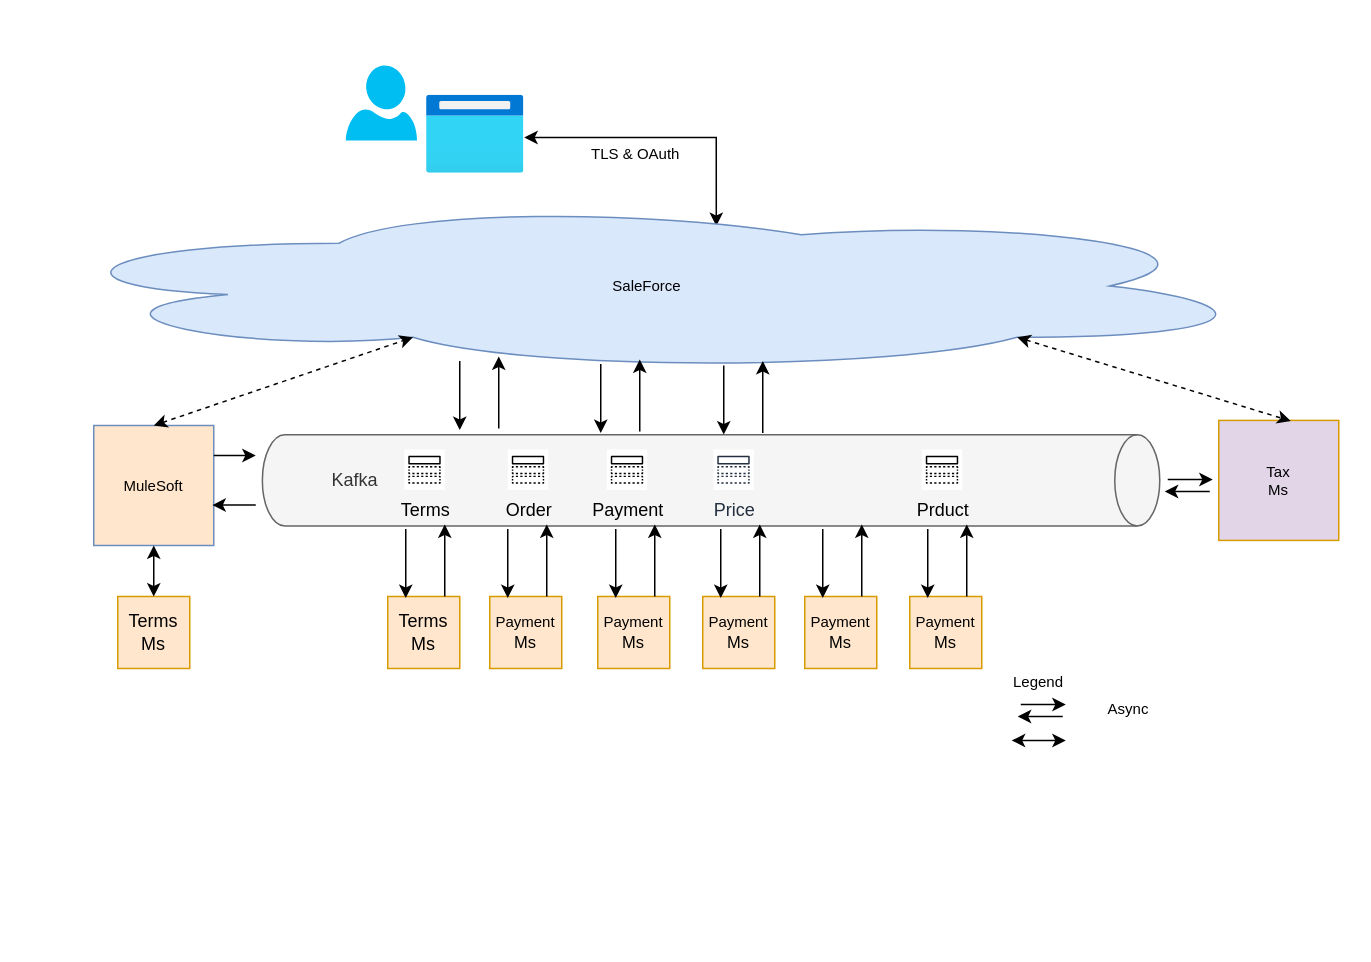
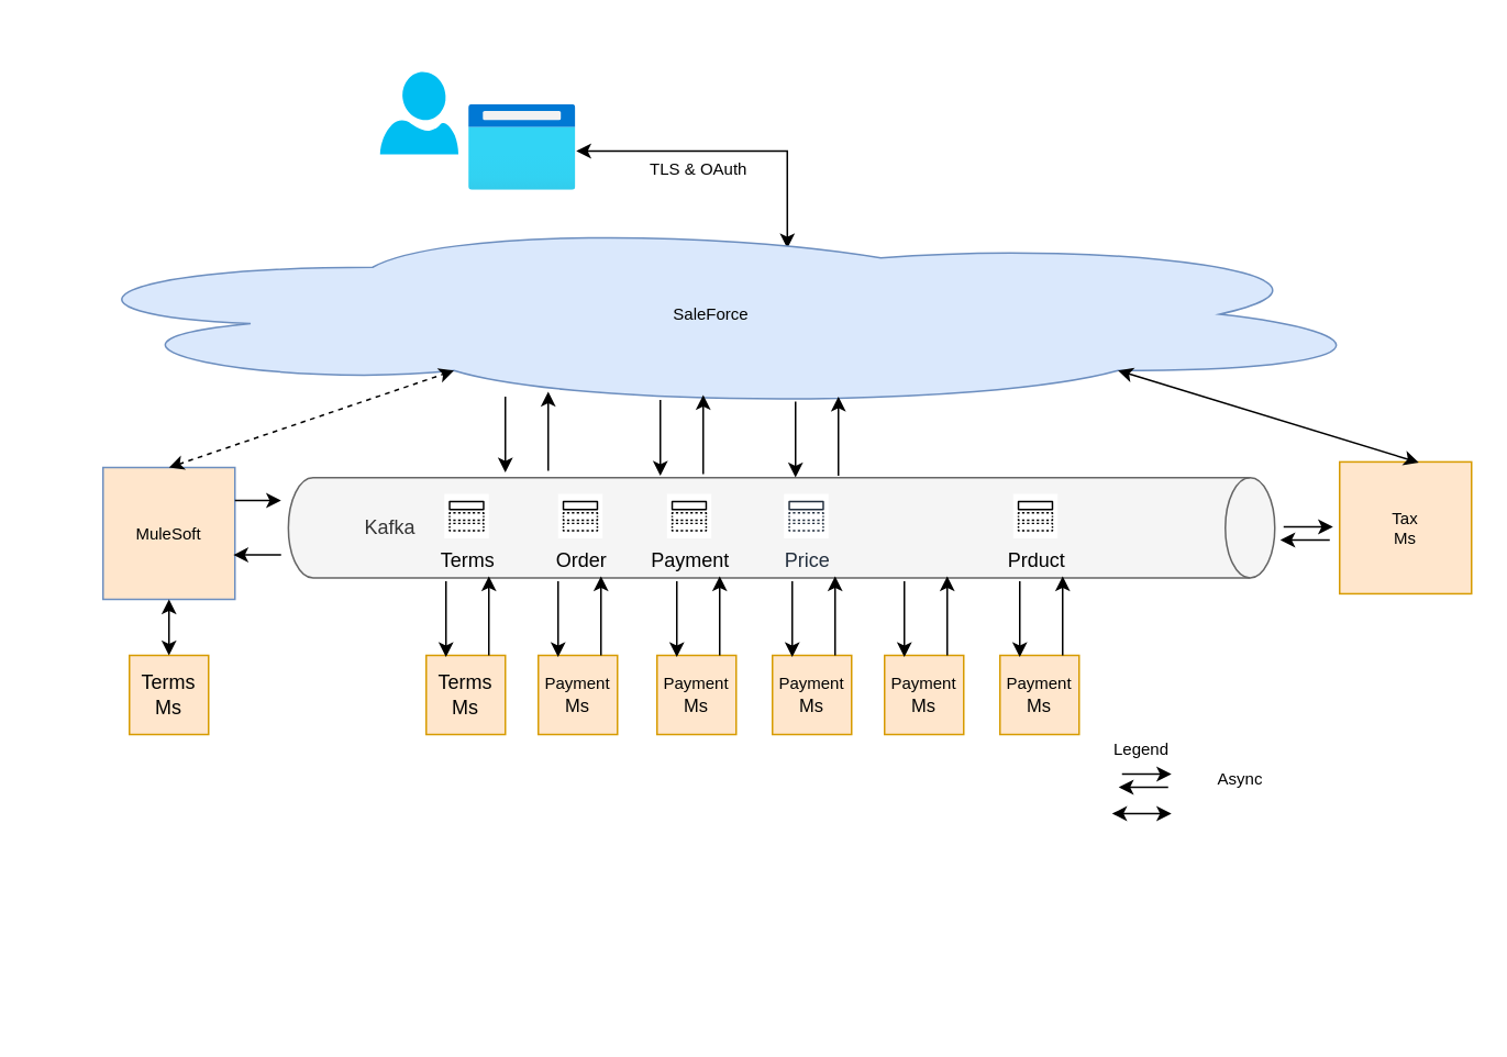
  <mxCell id="0" />
  <mxCell id="1" parent="0" />
  <mxCell id="2" value="" style="verticalLabelPosition=bottom;html=1;verticalAlign=top;align=center;strokeColor=none;fillColor=#00BEF2;shape=mxgraph.azure.user;" parent="1" vertex="1"><mxGeometry x="230" y="43" width="47.5" height="50" as="geometry" /></mxCell>
  <mxCell id="3" value="" style="aspect=fixed;html=1;points=[];align=center;image;fontSize=12;image=img/lib/azure2/general/Browser.svg;" parent="1" vertex="1"><mxGeometry x="284" y="63" width="65" height="52" as="geometry" /></mxCell>
  <mxCell id="4" value="" style="endArrow=classic;startArrow=classic;html=1;rounded=0;entryX=0.556;entryY=0.149;entryDx=0;entryDy=0;entryPerimeter=0;exitX=0.96;exitY=0.7;exitDx=0;exitDy=0;exitPerimeter=0;edgeStyle=orthogonalEdgeStyle;" parent="1" target="6" edge="1"><mxGeometry width="50" height="50" relative="1" as="geometry"><mxPoint x="349" y="91" as="sourcePoint" /><mxPoint x="373.83" y="122.56" as="targetPoint" /><Array as="points"><mxPoint x="477" y="91" /></Array></mxGeometry></mxCell>
  <mxCell id="5" value="TLS &amp;amp; OAuth" style="edgeLabel;html=1;align=center;verticalAlign=middle;resizable=0;points=[];fontSize=10;" parent="4" vertex="1" connectable="0"><mxGeometry x="-0.225" y="1" relative="1" as="geometry"><mxPoint x="1" y="11" as="offset" /></mxGeometry></mxCell>
  <mxCell id="6" value="SaleForce" style="ellipse;shape=cloud;whiteSpace=wrap;html=1;fontSize=10;fillColor=#dae8fc;strokeColor=#6c8ebf;" parent="1" vertex="1"><mxGeometry x="20" y="133" width="822" height="114" as="geometry" /></mxCell>
  <mxCell id="7" value="MuleSoft" style="whiteSpace=wrap;html=1;aspect=fixed;fontSize=10;fillColor=#ffe6cc;strokeColor=#6c8ebf;" parent="1" vertex="1"><mxGeometry x="62" y="283" width="80" height="80" as="geometry" /></mxCell>
  <mxCell id="8" value="&lt;div&gt;&lt;blockquote&gt;Kafka&lt;/blockquote&gt;&lt;/div&gt;" style="shape=cylinder3;whiteSpace=wrap;html=1;boundedLbl=1;backgroundOutline=1;size=15;rotation=90;fillColor=#f5f5f5;fontColor=#333333;strokeColor=#666666;align=left;verticalAlign=middle;horizontal=0;" parent="1" vertex="1"><mxGeometry x="443.13" y="20.47" width="60.82" height="598.27" as="geometry" /></mxCell>
  <mxCell id="9" value="Price" style="sketch=0;outlineConnect=0;fontColor=#232F3E;gradientColor=none;strokeColor=#232F3E;fillColor=#ffffff;dashed=0;verticalLabelPosition=bottom;verticalAlign=top;align=center;html=1;fontSize=12;fontStyle=0;aspect=fixed;shape=mxgraph.aws4.resourceIcon;resIcon=mxgraph.aws4.topic;" parent="1" vertex="1"><mxGeometry x="475" y="299" width="27" height="27" as="geometry" /></mxCell>
  <mxCell id="10" value="Payment" style="sketch=0;outlineConnect=0;dashed=0;verticalLabelPosition=bottom;verticalAlign=top;align=center;html=1;fontSize=12;fontStyle=0;aspect=fixed;shape=mxgraph.aws4.resourceIcon;resIcon=mxgraph.aws4.topic;" parent="1" vertex="1"><mxGeometry x="404" y="299" width="27" height="27" as="geometry" /></mxCell>
  <mxCell id="11" value="Order" style="sketch=0;outlineConnect=0;dashed=0;verticalLabelPosition=bottom;verticalAlign=top;align=center;html=1;fontSize=12;fontStyle=0;aspect=fixed;shape=mxgraph.aws4.resourceIcon;resIcon=mxgraph.aws4.topic;" parent="1" vertex="1"><mxGeometry x="338" y="299" width="27" height="27" as="geometry" /></mxCell>
  <mxCell id="12" value="Prduct" style="sketch=0;outlineConnect=0;dashed=0;verticalLabelPosition=bottom;verticalAlign=top;align=center;html=1;fontSize=12;fontStyle=0;aspect=fixed;shape=mxgraph.aws4.resourceIcon;resIcon=mxgraph.aws4.topic;" parent="1" vertex="1"><mxGeometry x="614" y="299" width="27" height="27" as="geometry" /></mxCell>
  <mxCell id="13" value="Terms" style="sketch=0;outlineConnect=0;dashed=0;verticalLabelPosition=bottom;verticalAlign=top;align=center;html=1;fontSize=12;fontStyle=0;aspect=fixed;shape=mxgraph.aws4.resourceIcon;resIcon=mxgraph.aws4.topic;" parent="1" vertex="1"><mxGeometry x="269" y="299" width="27" height="27" as="geometry" /></mxCell>
  <mxCell id="14" value="&lt;div&gt;Terms&lt;br&gt;&lt;/div&gt;&lt;div&gt;Ms&lt;br&gt;&lt;/div&gt;" style="whiteSpace=wrap;html=1;aspect=fixed;fillColor=#ffe6cc;strokeColor=#d79b00;" parent="1" vertex="1"><mxGeometry x="258" y="397" width="48" height="48" as="geometry" /></mxCell>
  <mxCell id="15" value="" style="endArrow=classic;html=1;rounded=0;fontSize=10;entryX=0.5;entryY=0;entryDx=0;entryDy=0;" parent="1" edge="1"><mxGeometry width="50" height="50" relative="1" as="geometry"><mxPoint x="270" y="352" as="sourcePoint" /><mxPoint x="270" y="398" as="targetPoint" /></mxGeometry></mxCell>
  <mxCell id="16" value="" style="endArrow=classic;html=1;rounded=0;fontSize=10;entryX=0.75;entryY=1;entryDx=0;entryDy=0;" parent="1" edge="1"><mxGeometry width="50" height="50" relative="1" as="geometry"><mxPoint x="296" y="397" as="sourcePoint" /><mxPoint x="296" y="349" as="targetPoint" /></mxGeometry></mxCell>
  <mxCell id="17" value="&lt;div style=&quot;font-size: 11px;&quot;&gt;&lt;font style=&quot;font-size: 10px;&quot;&gt;Payment&lt;/font&gt;&lt;/div&gt;&lt;div style=&quot;font-size: 11px;&quot;&gt;&lt;font style=&quot;font-size: 11px;&quot; size=&quot;3&quot;&gt;Ms&lt;br&gt;&lt;/font&gt;&lt;/div&gt;" style="whiteSpace=wrap;html=1;aspect=fixed;fillColor=#ffe6cc;strokeColor=#d79b00;" parent="1" vertex="1"><mxGeometry x="326" y="397" width="48" height="48" as="geometry" /></mxCell>
  <mxCell id="18" value="" style="endArrow=classic;html=1;rounded=0;fontSize=10;entryX=0.5;entryY=0;entryDx=0;entryDy=0;" parent="1" edge="1"><mxGeometry width="50" height="50" relative="1" as="geometry"><mxPoint x="338" y="352" as="sourcePoint" /><mxPoint x="338" y="398" as="targetPoint" /></mxGeometry></mxCell>
  <mxCell id="19" value="" style="endArrow=classic;html=1;rounded=0;fontSize=10;entryX=0.75;entryY=1;entryDx=0;entryDy=0;" parent="1" edge="1"><mxGeometry width="50" height="50" relative="1" as="geometry"><mxPoint x="364" y="397" as="sourcePoint" /><mxPoint x="364" y="349" as="targetPoint" /></mxGeometry></mxCell>
  <mxCell id="20" value="&lt;div style=&quot;font-size: 11px;&quot;&gt;&lt;font style=&quot;font-size: 10px;&quot;&gt;Payment&lt;/font&gt;&lt;/div&gt;&lt;div style=&quot;font-size: 11px;&quot;&gt;&lt;font style=&quot;font-size: 11px;&quot; size=&quot;3&quot;&gt;Ms&lt;br&gt;&lt;/font&gt;&lt;/div&gt;" style="whiteSpace=wrap;html=1;aspect=fixed;fillColor=#ffe6cc;strokeColor=#d79b00;" parent="1" vertex="1"><mxGeometry x="398" y="397" width="48" height="48" as="geometry" /></mxCell>
  <mxCell id="21" value="" style="endArrow=classic;html=1;rounded=0;fontSize=10;entryX=0.5;entryY=0;entryDx=0;entryDy=0;" parent="1" edge="1"><mxGeometry width="50" height="50" relative="1" as="geometry"><mxPoint x="410" y="352" as="sourcePoint" /><mxPoint x="410" y="398" as="targetPoint" /></mxGeometry></mxCell>
  <mxCell id="22" value="" style="endArrow=classic;html=1;rounded=0;fontSize=10;entryX=0.75;entryY=1;entryDx=0;entryDy=0;" parent="1" edge="1"><mxGeometry width="50" height="50" relative="1" as="geometry"><mxPoint x="436" y="397" as="sourcePoint" /><mxPoint x="436" y="349" as="targetPoint" /></mxGeometry></mxCell>
  <mxCell id="23" value="&lt;div style=&quot;font-size: 11px;&quot;&gt;&lt;font style=&quot;font-size: 10px;&quot;&gt;Payment&lt;/font&gt;&lt;/div&gt;&lt;div style=&quot;font-size: 11px;&quot;&gt;&lt;font style=&quot;font-size: 11px;&quot; size=&quot;3&quot;&gt;Ms&lt;br&gt;&lt;/font&gt;&lt;/div&gt;" style="whiteSpace=wrap;html=1;aspect=fixed;fillColor=#ffe6cc;strokeColor=#d79b00;" parent="1" vertex="1"><mxGeometry x="468" y="397" width="48" height="48" as="geometry" /></mxCell>
  <mxCell id="24" value="" style="endArrow=classic;html=1;rounded=0;fontSize=10;entryX=0.5;entryY=0;entryDx=0;entryDy=0;" parent="1" edge="1"><mxGeometry width="50" height="50" relative="1" as="geometry"><mxPoint x="480" y="352" as="sourcePoint" /><mxPoint x="480" y="398" as="targetPoint" /></mxGeometry></mxCell>
  <mxCell id="25" value="" style="endArrow=classic;html=1;rounded=0;fontSize=10;entryX=0.75;entryY=1;entryDx=0;entryDy=0;" parent="1" edge="1"><mxGeometry width="50" height="50" relative="1" as="geometry"><mxPoint x="506" y="397" as="sourcePoint" /><mxPoint x="506" y="349" as="targetPoint" /></mxGeometry></mxCell>
  <mxCell id="26" value="&lt;div style=&quot;font-size: 11px;&quot;&gt;&lt;font style=&quot;font-size: 10px;&quot;&gt;Payment&lt;/font&gt;&lt;/div&gt;&lt;div style=&quot;font-size: 11px;&quot;&gt;&lt;font style=&quot;font-size: 11px;&quot; size=&quot;3&quot;&gt;Ms&lt;br&gt;&lt;/font&gt;&lt;/div&gt;" style="whiteSpace=wrap;html=1;aspect=fixed;fillColor=#ffe6cc;strokeColor=#d79b00;" parent="1" vertex="1"><mxGeometry x="536" y="397" width="48" height="48" as="geometry" /></mxCell>
  <mxCell id="27" value="" style="endArrow=classic;html=1;rounded=0;fontSize=10;entryX=0.5;entryY=0;entryDx=0;entryDy=0;" parent="1" edge="1"><mxGeometry width="50" height="50" relative="1" as="geometry"><mxPoint x="548" y="352" as="sourcePoint" /><mxPoint x="548" y="398" as="targetPoint" /></mxGeometry></mxCell>
  <mxCell id="28" value="" style="endArrow=classic;html=1;rounded=0;fontSize=10;entryX=0.75;entryY=1;entryDx=0;entryDy=0;" parent="1" edge="1"><mxGeometry width="50" height="50" relative="1" as="geometry"><mxPoint x="574" y="397" as="sourcePoint" /><mxPoint x="574" y="349" as="targetPoint" /></mxGeometry></mxCell>
  <mxCell id="29" value="&lt;div style=&quot;font-size: 11px;&quot;&gt;&lt;font style=&quot;font-size: 10px;&quot;&gt;Payment&lt;/font&gt;&lt;/div&gt;&lt;div style=&quot;font-size: 11px;&quot;&gt;&lt;font style=&quot;font-size: 11px;&quot; size=&quot;3&quot;&gt;Ms&lt;br&gt;&lt;/font&gt;&lt;/div&gt;" style="whiteSpace=wrap;html=1;aspect=fixed;fillColor=#ffe6cc;strokeColor=#d79b00;" parent="1" vertex="1"><mxGeometry x="606" y="397" width="48" height="48" as="geometry" /></mxCell>
  <mxCell id="30" value="" style="endArrow=classic;html=1;rounded=0;fontSize=10;entryX=0.5;entryY=0;entryDx=0;entryDy=0;" parent="1" edge="1"><mxGeometry width="50" height="50" relative="1" as="geometry"><mxPoint x="618" y="352" as="sourcePoint" /><mxPoint x="618" y="398" as="targetPoint" /></mxGeometry></mxCell>
  <mxCell id="31" value="" style="endArrow=classic;html=1;rounded=0;fontSize=10;entryX=0.75;entryY=1;entryDx=0;entryDy=0;" parent="1" edge="1"><mxGeometry width="50" height="50" relative="1" as="geometry"><mxPoint x="644" y="397" as="sourcePoint" /><mxPoint x="644" y="349" as="targetPoint" /></mxGeometry></mxCell>
  <mxCell id="32" value="&lt;div&gt;Terms&lt;br&gt;&lt;/div&gt;&lt;div&gt;Ms&lt;br&gt;&lt;/div&gt;" style="whiteSpace=wrap;html=1;aspect=fixed;fillColor=#ffe6cc;strokeColor=#d79b00;" parent="1" vertex="1"><mxGeometry x="78" y="397" width="48" height="48" as="geometry" /></mxCell>
  <mxCell id="33" value="" style="endArrow=classic;startArrow=classic;html=1;rounded=0;fontSize=10;entryX=0.5;entryY=1;entryDx=0;entryDy=0;exitX=0.5;exitY=0;exitDx=0;exitDy=0;" parent="1" source="32" target="7" edge="1"><mxGeometry width="50" height="50" relative="1" as="geometry"><mxPoint x="97" y="405" as="sourcePoint" /><mxPoint x="147" y="355" as="targetPoint" /></mxGeometry></mxCell>
  <mxCell id="34" value="" style="endArrow=classic;html=1;rounded=0;fontSize=10;exitX=1;exitY=0.25;exitDx=0;exitDy=0;" parent="1" source="7" edge="1"><mxGeometry width="50" height="50" relative="1" as="geometry"><mxPoint x="398" y="375" as="sourcePoint" /><mxPoint x="170" y="303" as="targetPoint" /></mxGeometry></mxCell>
  <mxCell id="35" value="" style="endArrow=classic;html=1;rounded=0;fontSize=10;entryX=0.988;entryY=0.663;entryDx=0;entryDy=0;entryPerimeter=0;" parent="1" target="7" edge="1"><mxGeometry width="50" height="50" relative="1" as="geometry"><mxPoint x="170" y="336" as="sourcePoint" /><mxPoint x="448" y="325" as="targetPoint" /></mxGeometry></mxCell>
  <mxCell id="36" value="" style="endArrow=classic;startArrow=classic;html=1;rounded=0;fontSize=10;exitX=0.5;exitY=0;exitDx=0;exitDy=0;entryX=0.31;entryY=0.8;entryDx=0;entryDy=0;entryPerimeter=0;dashed=1;" parent="1" source="7" target="6" edge="1"><mxGeometry width="50" height="50" relative="1" as="geometry"><mxPoint x="398" y="375" as="sourcePoint" /><mxPoint x="448" y="325" as="targetPoint" /></mxGeometry></mxCell>
  <mxCell id="37" value="" style="endArrow=classic;html=1;rounded=0;fontSize=10;entryX=0.5;entryY=0;entryDx=0;entryDy=0;" parent="1" edge="1"><mxGeometry width="50" height="50" relative="1" as="geometry"><mxPoint x="306" y="240" as="sourcePoint" /><mxPoint x="306" y="286" as="targetPoint" /></mxGeometry></mxCell>
  <mxCell id="38" value="" style="endArrow=classic;html=1;rounded=0;fontSize=10;entryX=0.75;entryY=1;entryDx=0;entryDy=0;" parent="1" edge="1"><mxGeometry width="50" height="50" relative="1" as="geometry"><mxPoint x="332" y="285" as="sourcePoint" /><mxPoint x="332" y="237" as="targetPoint" /></mxGeometry></mxCell>
  <mxCell id="39" value="" style="endArrow=classic;html=1;rounded=0;fontSize=10;entryX=0.5;entryY=0;entryDx=0;entryDy=0;" parent="1" edge="1"><mxGeometry width="50" height="50" relative="1" as="geometry"><mxPoint x="400" y="242" as="sourcePoint" /><mxPoint x="400" y="288" as="targetPoint" /></mxGeometry></mxCell>
  <mxCell id="40" value="" style="endArrow=classic;html=1;rounded=0;fontSize=10;entryX=0.75;entryY=1;entryDx=0;entryDy=0;" parent="1" edge="1"><mxGeometry width="50" height="50" relative="1" as="geometry"><mxPoint x="426" y="287" as="sourcePoint" /><mxPoint x="426" y="239" as="targetPoint" /></mxGeometry></mxCell>
  <mxCell id="41" value="" style="endArrow=classic;html=1;rounded=0;fontSize=10;entryX=0.5;entryY=0;entryDx=0;entryDy=0;" parent="1" edge="1"><mxGeometry width="50" height="50" relative="1" as="geometry"><mxPoint x="482" y="243" as="sourcePoint" /><mxPoint x="482" y="289" as="targetPoint" /></mxGeometry></mxCell>
  <mxCell id="42" value="" style="endArrow=classic;html=1;rounded=0;fontSize=10;entryX=0.75;entryY=1;entryDx=0;entryDy=0;" parent="1" edge="1"><mxGeometry width="50" height="50" relative="1" as="geometry"><mxPoint x="508" y="288" as="sourcePoint" /><mxPoint x="508" y="240" as="targetPoint" /></mxGeometry></mxCell>
  <mxCell id="43" value="" style="endArrow=classic;html=1;rounded=0;fontSize=10;" parent="1" edge="1"><mxGeometry width="50" height="50" relative="1" as="geometry"><mxPoint x="680" y="469" as="sourcePoint" /><mxPoint x="710" y="469" as="targetPoint" /></mxGeometry></mxCell>
  <mxCell id="44" value="" style="endArrow=classic;html=1;rounded=0;fontSize=10;" parent="1" edge="1"><mxGeometry width="50" height="50" relative="1" as="geometry"><mxPoint x="708" y="477" as="sourcePoint" /><mxPoint x="678" y="477" as="targetPoint" /></mxGeometry></mxCell>
  <mxCell id="45" value="" style="endArrow=classic;startArrow=classic;html=1;rounded=0;fontSize=10;" parent="1" edge="1"><mxGeometry width="50" height="50" relative="1" as="geometry"><mxPoint x="674" y="493" as="sourcePoint" /><mxPoint x="710" y="493" as="targetPoint" /></mxGeometry></mxCell>
  <mxCell id="46" value="Async" style="text;html=1;strokeColor=none;fillColor=none;align=center;verticalAlign=middle;whiteSpace=wrap;rounded=0;fontSize=10;" parent="1" vertex="1"><mxGeometry x="722" y="463" width="60" height="18" as="geometry" /></mxCell>
  <mxCell id="47" value="Legend" style="text;html=1;strokeColor=none;fillColor=none;align=center;verticalAlign=middle;whiteSpace=wrap;rounded=0;fontSize=10;" parent="1" vertex="1"><mxGeometry x="662" y="445" width="60" height="18" as="geometry" /></mxCell>
- <mxCell id="48" value="&lt;div&gt;Tax&lt;/div&gt;&lt;div&gt;Ms&lt;br&gt;&lt;/div&gt;" style="whiteSpace=wrap;html=1;aspect=fixed;fontSize=10;fillColor=#e1d5e7;strokeColor=#d79b00;" parent="1" vertex="1"><mxGeometry x="812" y="279.61" width="80" height="80" as="geometry" /></mxCell>
+ <mxCell id="48" value="&lt;div&gt;Tax&lt;/div&gt;&lt;div&gt;Ms&lt;br&gt;&lt;/div&gt;" style="whiteSpace=wrap;html=1;aspect=fixed;fontSize=10;fillColor=#ffe6cc;strokeColor=#d79b00;" parent="1" vertex="1"><mxGeometry x="812" y="279.61" width="80" height="80" as="geometry" /></mxCell>
  <mxCell id="49" value="" style="endArrow=classic;html=1;rounded=0;fontSize=10;" parent="1" edge="1"><mxGeometry width="50" height="50" relative="1" as="geometry"><mxPoint x="778" y="319" as="sourcePoint" /><mxPoint x="808" y="319" as="targetPoint" /></mxGeometry></mxCell>
  <mxCell id="50" value="" style="endArrow=classic;html=1;rounded=0;fontSize=10;" parent="1" edge="1"><mxGeometry width="50" height="50" relative="1" as="geometry"><mxPoint x="806" y="327" as="sourcePoint" /><mxPoint x="776" y="327" as="targetPoint" /></mxGeometry></mxCell>
- <mxCell id="51" value="" style="endArrow=classic;startArrow=classic;html=1;rounded=0;fontSize=10;entryX=0.6;entryY=0.005;entryDx=0;entryDy=0;entryPerimeter=0;exitX=0.8;exitY=0.8;exitDx=0;exitDy=0;exitPerimeter=0;dashed=1;" parent="1" source="6" target="48" edge="1"><mxGeometry width="50" height="50" relative="1" as="geometry"><mxPoint x="614" y="299.8" as="sourcePoint" /><mxPoint x="786.82" y="241" as="targetPoint" /></mxGeometry></mxCell>
+ <mxCell id="51" value="" style="endArrow=classic;startArrow=classic;html=1;rounded=0;fontSize=10;entryX=0.6;entryY=0.005;entryDx=0;entryDy=0;entryPerimeter=0;exitX=0.8;exitY=0.8;exitDx=0;exitDy=0;exitPerimeter=0;" parent="1" source="6" target="48" edge="1"><mxGeometry width="50" height="50" relative="1" as="geometry"><mxPoint x="614" y="299.8" as="sourcePoint" /><mxPoint x="786.82" y="241" as="targetPoint" /></mxGeometry></mxCell>
